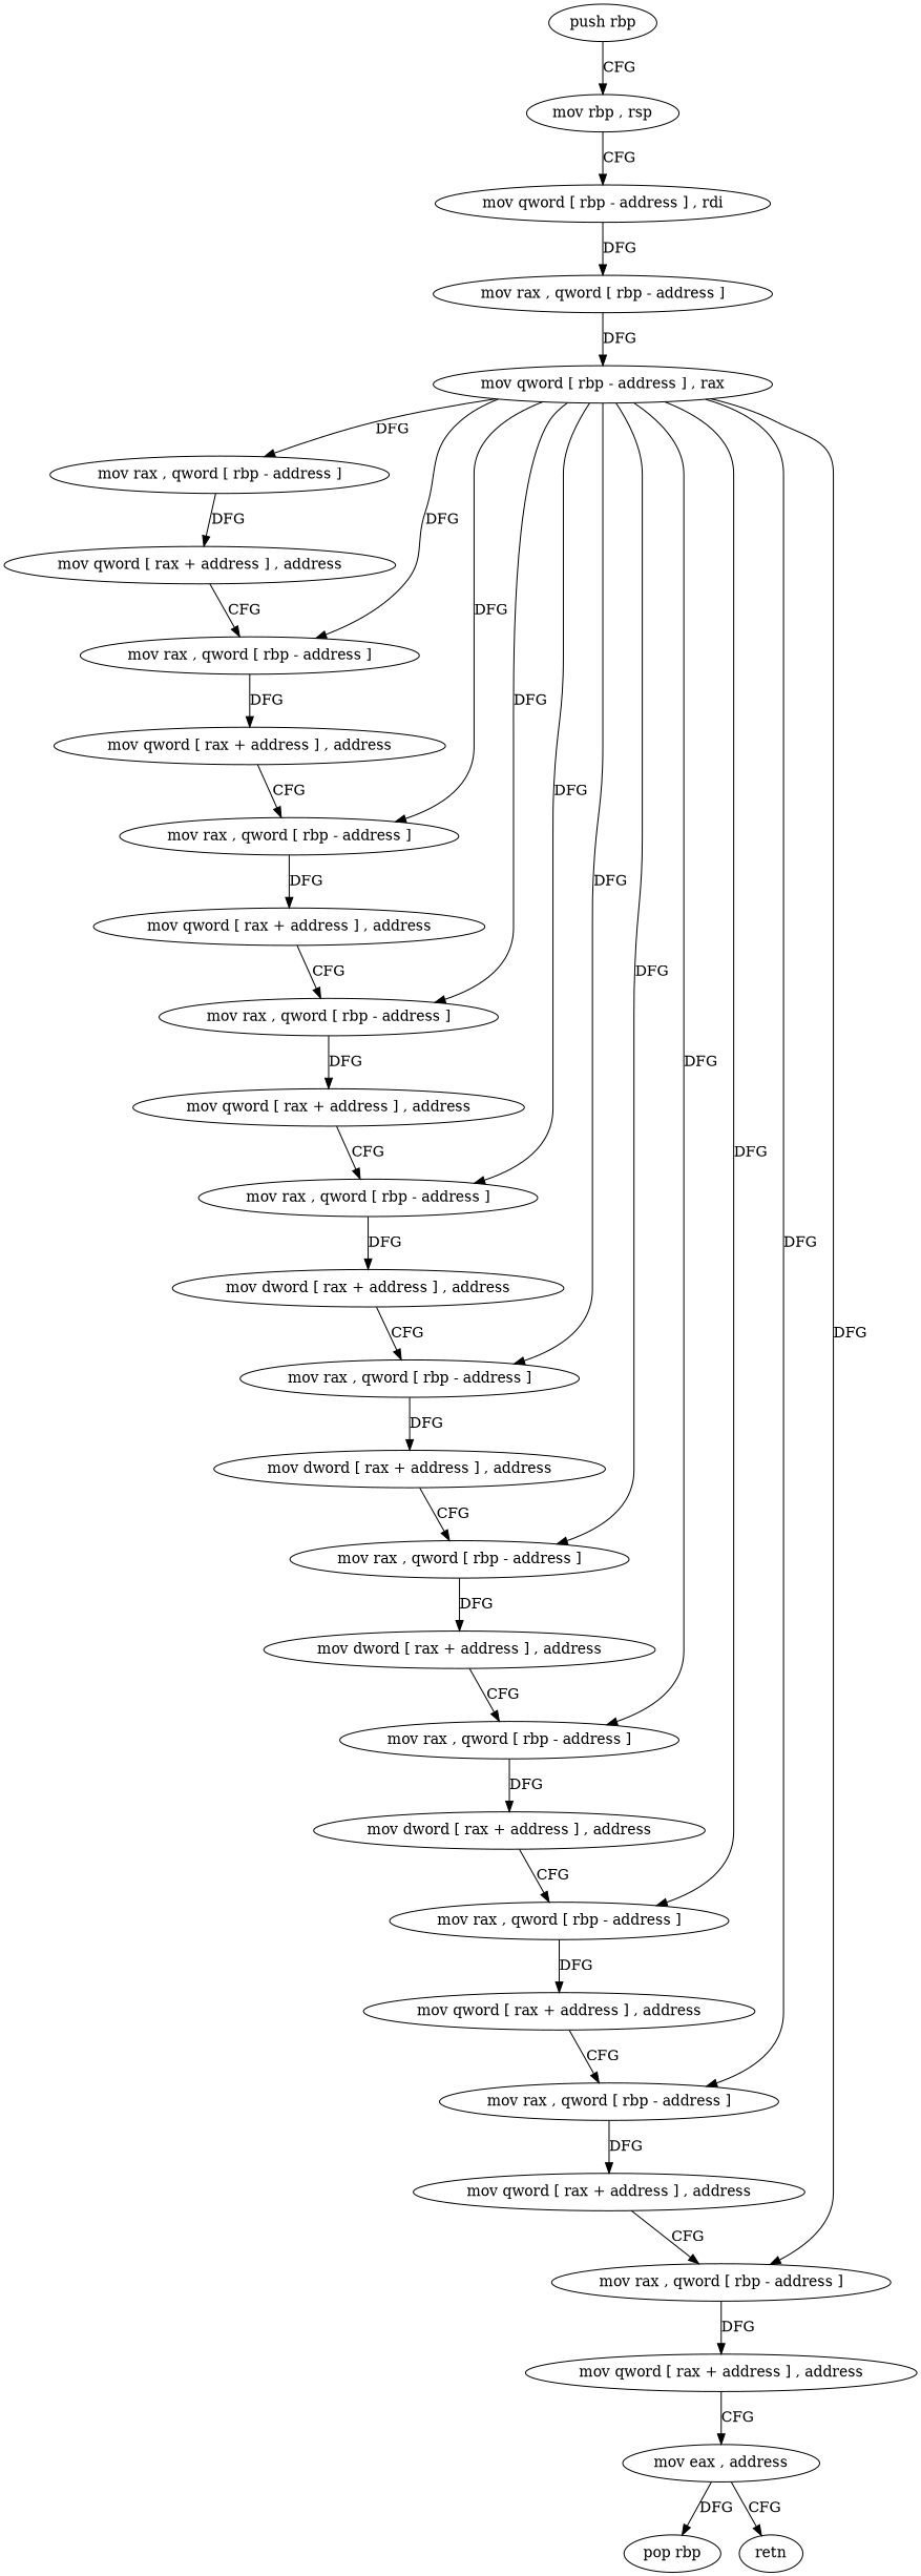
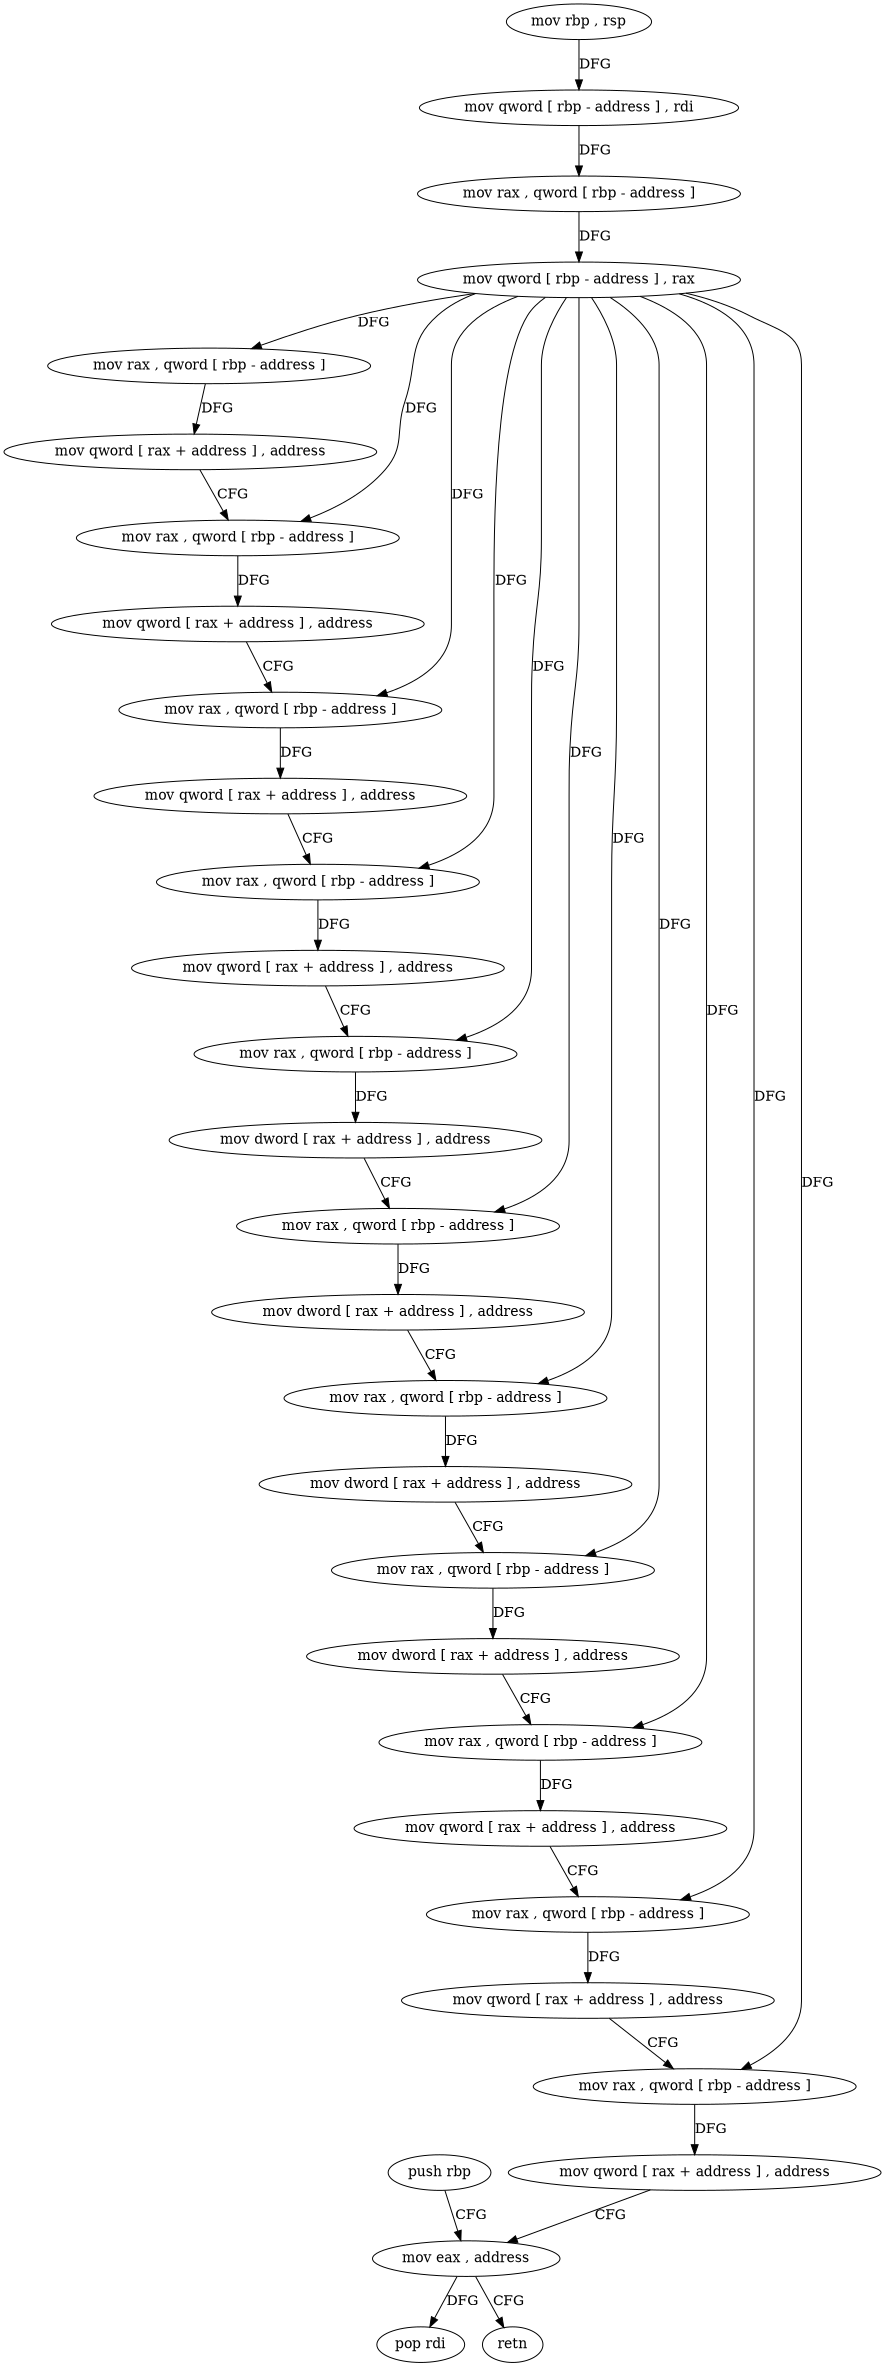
  digraph {
    n1 [label="push rbp"]
    n2 [label="mov rbp , rsp"]
    n3 [label="mov qword [ rbp - address ] , rdi"]
    n4 [label="mov rax , qword [ rbp - address ]"]
    n5 [label="mov qword [ rbp - address ] , rax"]
    n6 [label="mov rax , qword [ rbp - address ]"]
    n7 [label="mov rax , qword [ rbp - address ]"]
    n8 [label="mov rax , qword [ rbp - address ]"]
    n9 [label="mov rax , qword [ rbp - address ]"]
    n10 [label="mov rax , qword [ rbp - address ]"]
    n11 [label="mov rax , qword [ rbp - address ]"]
    n12 [label="mov rax , qword [ rbp - address ]"]
    n13 [label="mov rax , qword [ rbp - address ]"]
    n14 [label="mov rax , qword [ rbp - address ]"]
    n15 [label="mov rax , qword [ rbp - address ]"]
    n16 [label="mov rax , qword [ rbp - address ]"]
    n17 [label="mov qword [ rax + address ] , address"]
    n18 [label="mov qword [ rax + address ] , address"]
    n19 [label="mov qword [ rax + address ] , address"]
    n20 [label="mov qword [ rax + address ] , address"]
    n21 [label="mov dword [ rax + address ] , address"]
    n22 [label="mov dword [ rax + address ] , address"]
    n23 [label="mov dword [ rax + address ] , address"]
    n24 [label="mov dword [ rax + address ] , address"]
    n25 [label="mov qword [ rax + address ] , address"]
    n26 [label="mov qword [ rax + address ] , address"]
    n27 [label="mov qword [ rax + address ] , address"]
    n28 [label="mov eax , address"]
-   n29 [label="pop rbp"]
+   n29 [label="pop rdi"]
    n30 [label=retn]
-   n1 -> n2 [label=CFG]
-   n2 -> n3 [label=CFG]
+   n1 -> n28 [label=CFG]
+   n2 -> n3 [label=DFG]
    n3 -> n4 [label=DFG]
    n4 -> n5 [label=DFG]
    n5 -> n6 [label=DFG]
    n5 -> n7 [label=DFG]
    n5 -> n8 [label=DFG]
    n5 -> n9 [label=DFG]
    n5 -> n10 [label=DFG]
    n5 -> n11 [label=DFG]
    n5 -> n12 [label=DFG]
    n5 -> n13 [label=DFG]
    n5 -> n14 [label=DFG]
    n5 -> n15 [label=DFG]
    n5 -> n16 [label=DFG]
    n6 -> n17 [label=DFG]
    n7 -> n18 [label=DFG]
    n8 -> n19 [label=DFG]
    n9 -> n20 [label=DFG]
    n10 -> n21 [label=DFG]
    n11 -> n22 [label=DFG]
    n12 -> n23 [label=DFG]
    n13 -> n24 [label=DFG]
    n14 -> n25 [label=DFG]
    n15 -> n26 [label=DFG]
    n16 -> n27 [label=DFG]
    n17 -> n7 [label=CFG]
    n18 -> n8 [label=CFG]
    n19 -> n9 [label=CFG]
    n20 -> n10 [label=CFG]
    n21 -> n11 [label=CFG]
    n22 -> n12 [label=CFG]
    n23 -> n13 [label=CFG]
    n24 -> n14 [label=CFG]
    n25 -> n15 [label=CFG]
    n26 -> n16 [label=CFG]
    n27 -> n28 [label=CFG]
    n28 -> n29 [label=DFG]
    n28 -> n30 [label=CFG]
  }
